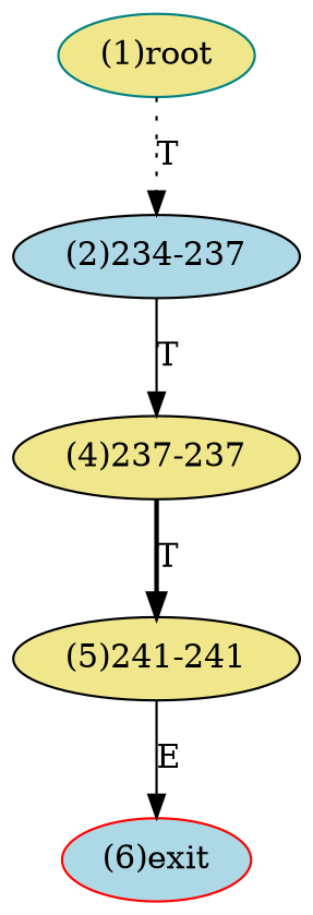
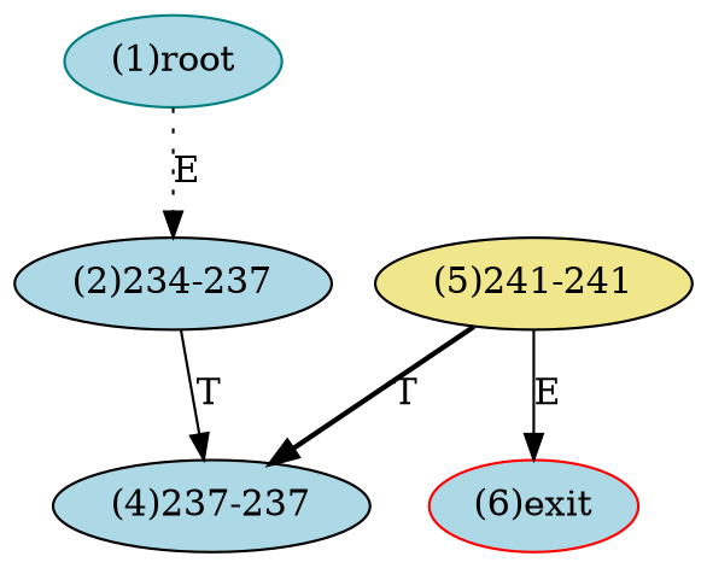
  digraph {
    node [color=black fillcolor=lightblue style=filled]
    edge [style=solid]
-   n1 [color=teal fillcolor=khaki label="(1)root"]
+   n1 [color=teal label="(1)root"]
    n2 [label="(2)234-237"]
-   n3 [fillcolor=khaki label="(4)237-237"]
+   n3 [label="(4)237-237"]
    n4 [fillcolor=khaki label="(5)241-241"]
    n5 [color=red label="(6)exit"]
-   n1 -> n2 [label=T style=dotted]
+   n1 -> n2 [label=E style=dotted]
    n2 -> n3 [label=T]
-   n3 -> n4 [label=T style=bold]
+   n4 -> n3 [label=T style=bold]
    n4 -> n5 [label=E]
  }
